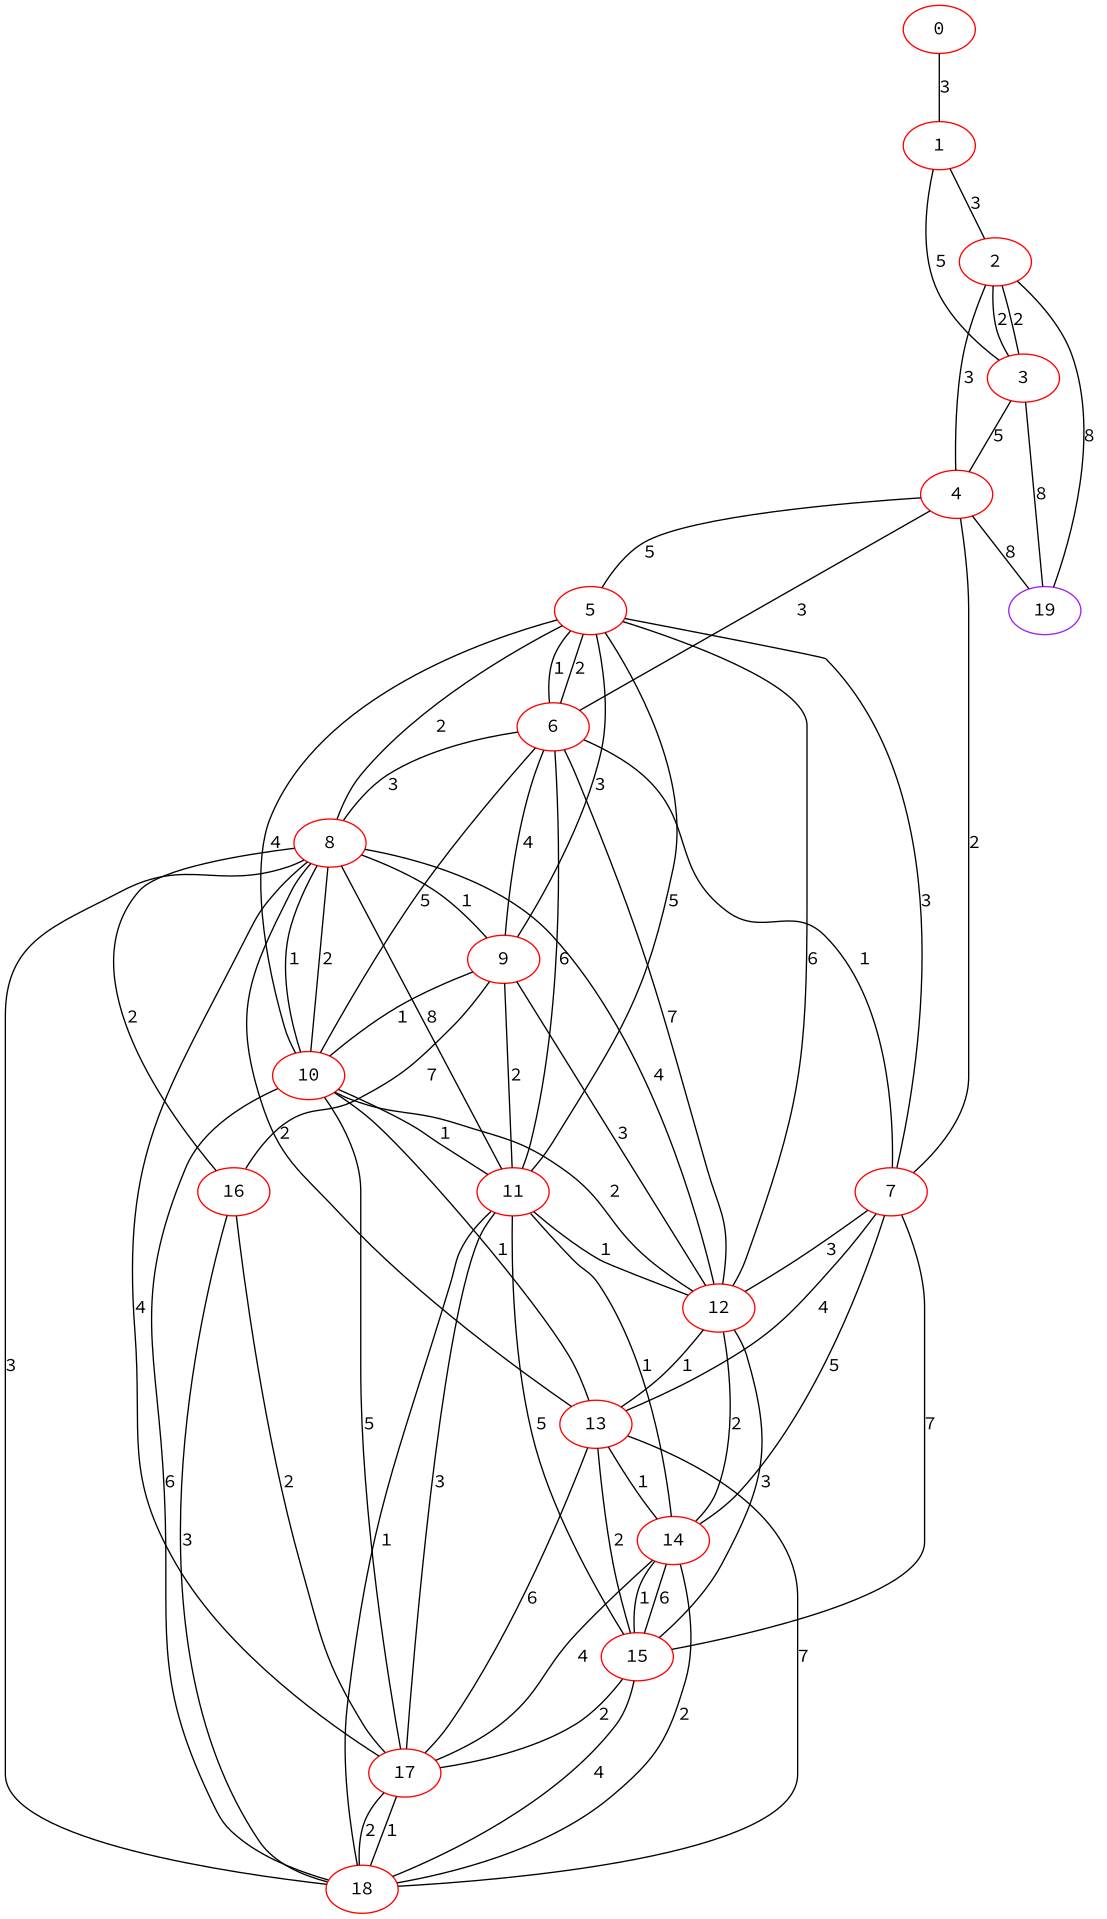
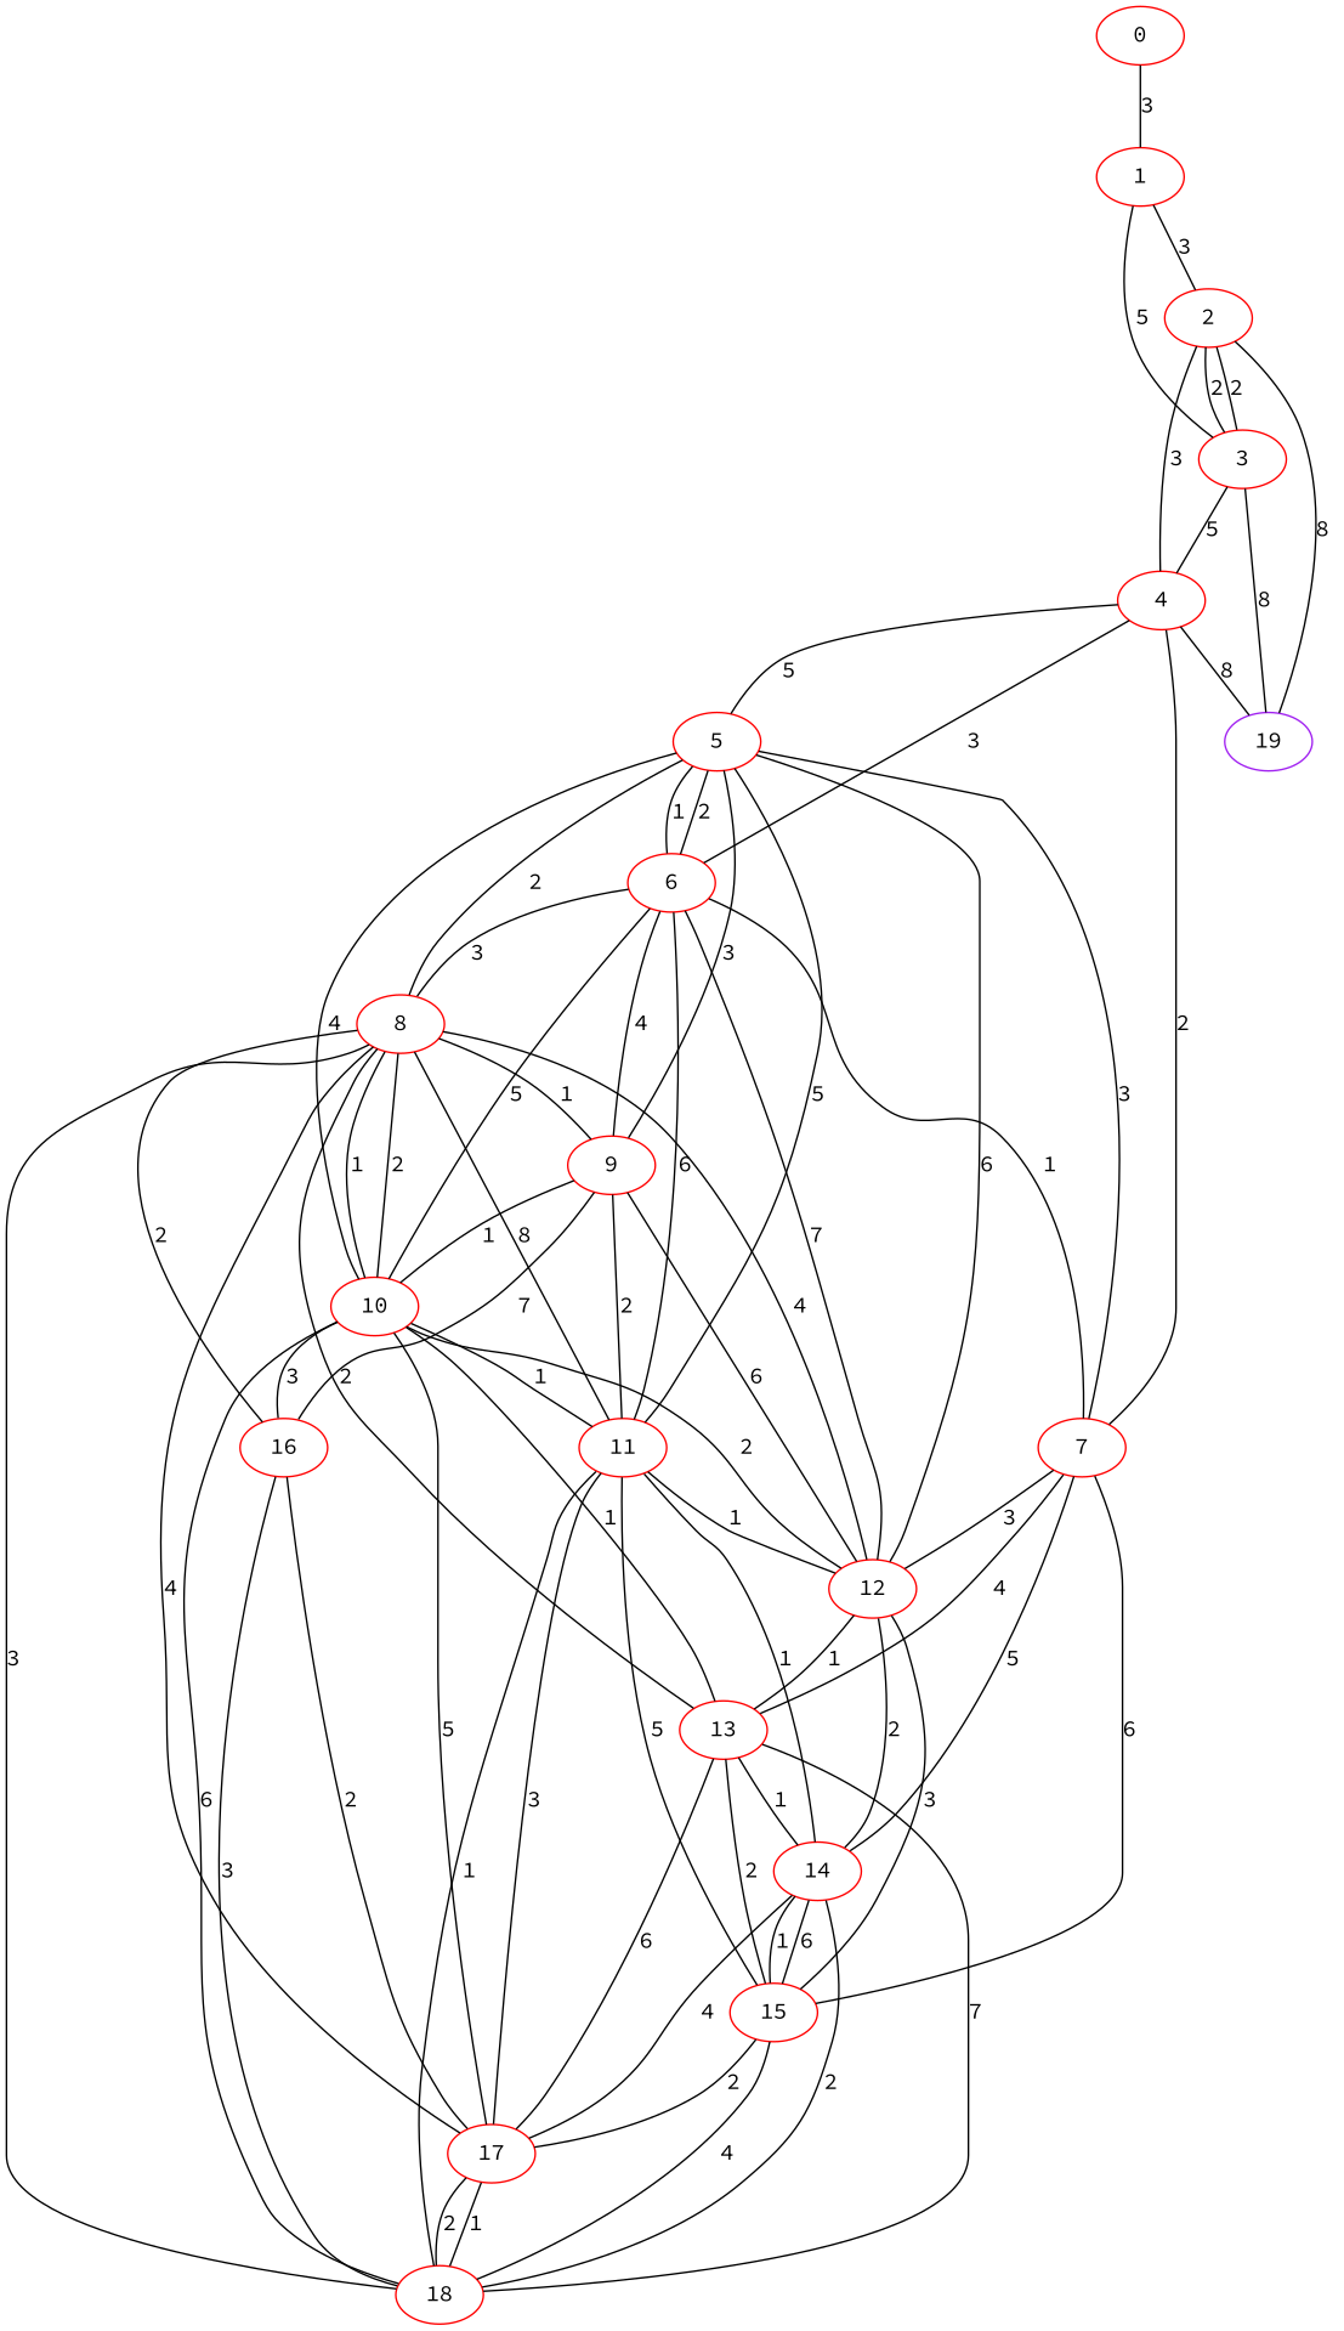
  graph {
    fontname="Source Code Pro"
    node [color=red fontname="Source Code Pro" weight=1]
    edge [fontname="Source Code Pro"]
    0
    1
    2
    3
    4
    19 [color=purple weight=4]
    5
    6
    7
    8
    9
    10
    11
    12
    13
    14
    15
    16
    17
    18
    0 -- 1 [label=3]
    1 -- 2 [label=3]
    1 -- 3 [label=5]
    2 -- 3 [label=2]
    2 -- 3 [label=2]
    2 -- 4 [label=3]
    2 -- 19 [label=8]
    3 -- 4 [label=5]
    3 -- 19 [label=8]
    4 -- 19 [label=8]
    4 -- 5 [label=5]
    4 -- 6 [label=3]
    4 -- 7 [label=2]
    5 -- 6 [label=1]
    5 -- 6 [label=2]
    5 -- 7 [label=3]
    5 -- 8 [label=2]
    5 -- 9 [label=3]
    5 -- 10 [label=4]
    5 -- 11 [label=5]
    5 -- 12 [label=6]
    6 -- 7 [label=1]
    6 -- 8 [label=3]
    6 -- 9 [label=4]
    6 -- 10 [label=5]
    6 -- 11 [label=6]
    6 -- 12 [label=7]
    7 -- 12 [label=3]
    7 -- 13 [label=4]
    7 -- 14 [label=5]
-   7 -- 15 [label=7]
+   7 -- 15 [label=6]
    8 -- 9 [label=1]
    8 -- 10 [label=1]
    8 -- 10 [label=2]
    8 -- 11 [label=8]
    8 -- 12 [label=4]
    8 -- 13 [label=2]
    8 -- 16 [label=2]
    8 -- 17 [label=4]
    8 -- 18 [label=3]
    9 -- 10 [label=1]
    9 -- 11 [label=2]
-   9 -- 12 [label=3]
+   9 -- 12 [label=6]
    9 -- 16 [label=7]
    10 -- 11 [label=1]
    10 -- 12 [label=2]
    10 -- 13 [label=1]
+   10 -- 16 [label=3]
    10 -- 17 [label=5]
    10 -- 18 [label=6]
    11 -- 12 [label=1]
    11 -- 14 [label=1]
    11 -- 15 [label=5]
    11 -- 17 [label=3]
    11 -- 18 [label=1]
    12 -- 13 [label=1]
    12 -- 14 [label=2]
    12 -- 15 [label=3]
    13 -- 14 [label=1]
    13 -- 15 [label=2]
    13 -- 17 [label=6]
    13 -- 18 [label=7]
    14 -- 15 [label=1]
    14 -- 15 [label=6]
    14 -- 17 [label=4]
    14 -- 18 [label=2]
    15 -- 17 [label=2]
    15 -- 18 [label=4]
    16 -- 17 [label=2]
    16 -- 18 [label=3]
    17 -- 18 [label=1]
    17 -- 18 [label=2]
  }
